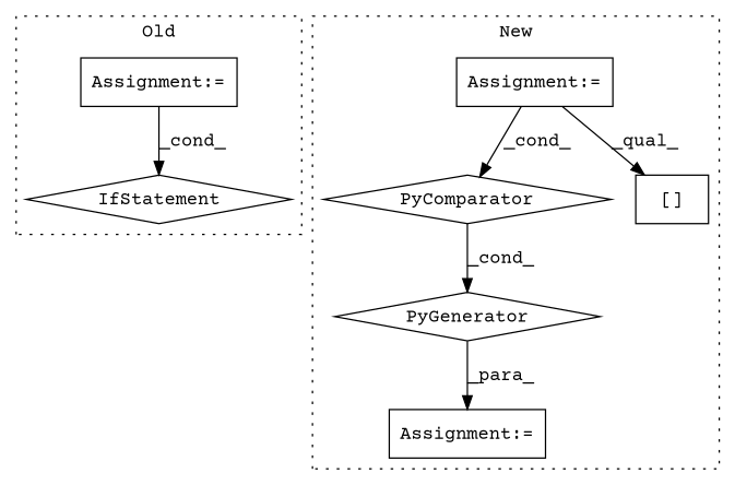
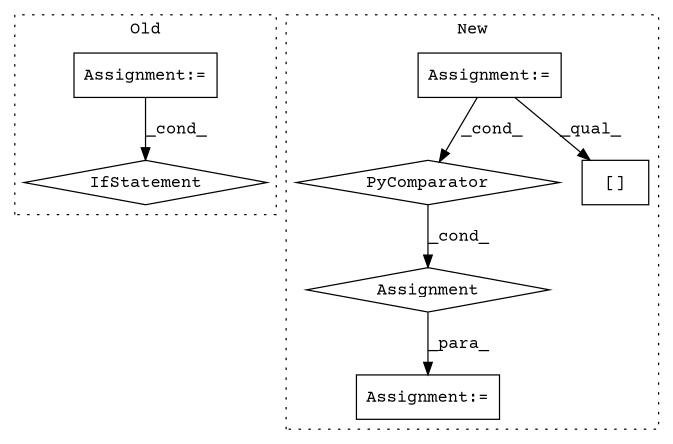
  digraph {
    fontname="Courier Prime"
    node [a=7 fontname="Courier Prime" l=22 s=470 shape=box]
    edge [fontname="Courier Prime"]
    n1 [a=25 l=3 label=IfStatement s=546 shape=diamond]
    n2 [l=1 label="Assignment:=" s=309]
-   n3 [a=107 l=96 label=PyGenerator s=402 shape=diamond]
+   n3 [a=107 l=96 label=Assignment s=402 shape=diamond]
    n4 [label="Assignment:="]
    n5 [a=113 label=PyComparator shape=diamond]
    n6 [l=12 label="Assignment:=" s=390]
    n7 [a=2 l="2,1" label="[]" s="402,405"]
    subgraph cluster_1 {
      label=Old
      style=dotted
      n1
      n2
    }
    subgraph cluster_2 {
      label=New
      style=dotted
      n3
      n4
      n5
      n6
      n7
    }
    n2 -> n1 [label=_cond_]
    n3 -> n6 [label=_para_]
    n4 -> n5 [label=_cond_]
    n4 -> n7 [label=_qual_]
    n5 -> n3 [label=_cond_]
  }
